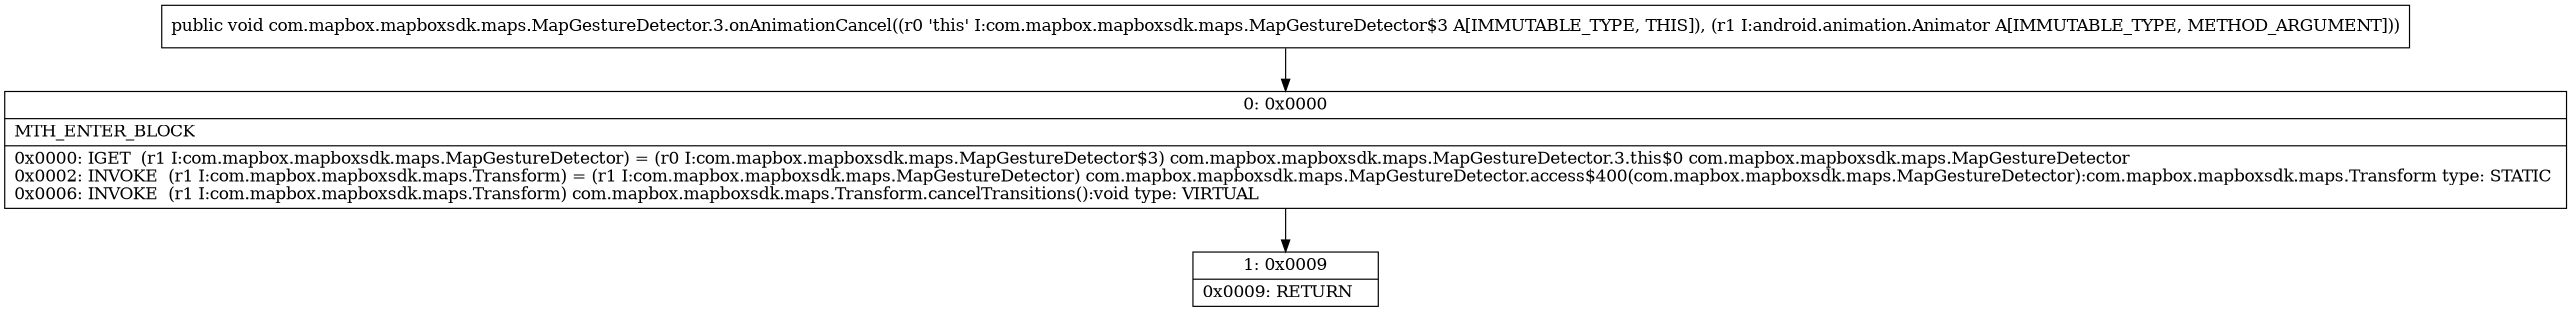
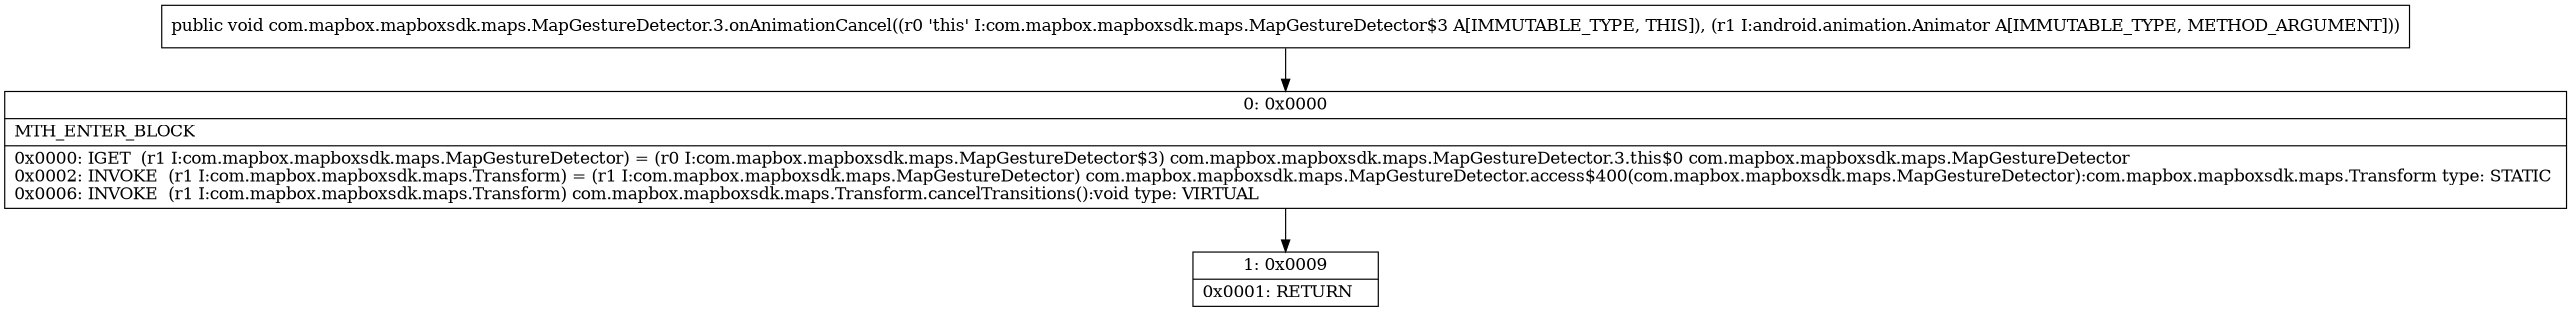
  digraph {
    node [shape=record]
    n1 [label="{0\:\ 0x0000|MTH_ENTER_BLOCK\l|0x0000: IGET  (r1 I:com.mapbox.mapboxsdk.maps.MapGestureDetector) = (r0 I:com.mapbox.mapboxsdk.maps.MapGestureDetector$3) com.mapbox.mapboxsdk.maps.MapGestureDetector.3.this$0 com.mapbox.mapboxsdk.maps.MapGestureDetector \l0x0002: INVOKE  (r1 I:com.mapbox.mapboxsdk.maps.Transform) = (r1 I:com.mapbox.mapboxsdk.maps.MapGestureDetector) com.mapbox.mapboxsdk.maps.MapGestureDetector.access$400(com.mapbox.mapboxsdk.maps.MapGestureDetector):com.mapbox.mapboxsdk.maps.Transform type: STATIC \l0x0006: INVOKE  (r1 I:com.mapbox.mapboxsdk.maps.Transform) com.mapbox.mapboxsdk.maps.Transform.cancelTransitions():void type: VIRTUAL \l}"]
-   n2 [label="{1\:\ 0x0009|0x0009: RETURN   \l}"]
+   n2 [label="{1\:\ 0x0009|0x0001: RETURN   \l}"]
    n3 [label="{public void com.mapbox.mapboxsdk.maps.MapGestureDetector.3.onAnimationCancel((r0 'this' I:com.mapbox.mapboxsdk.maps.MapGestureDetector$3 A[IMMUTABLE_TYPE, THIS]), (r1 I:android.animation.Animator A[IMMUTABLE_TYPE, METHOD_ARGUMENT])) }"]
    n1 -> n2
    n3 -> n1
  }
